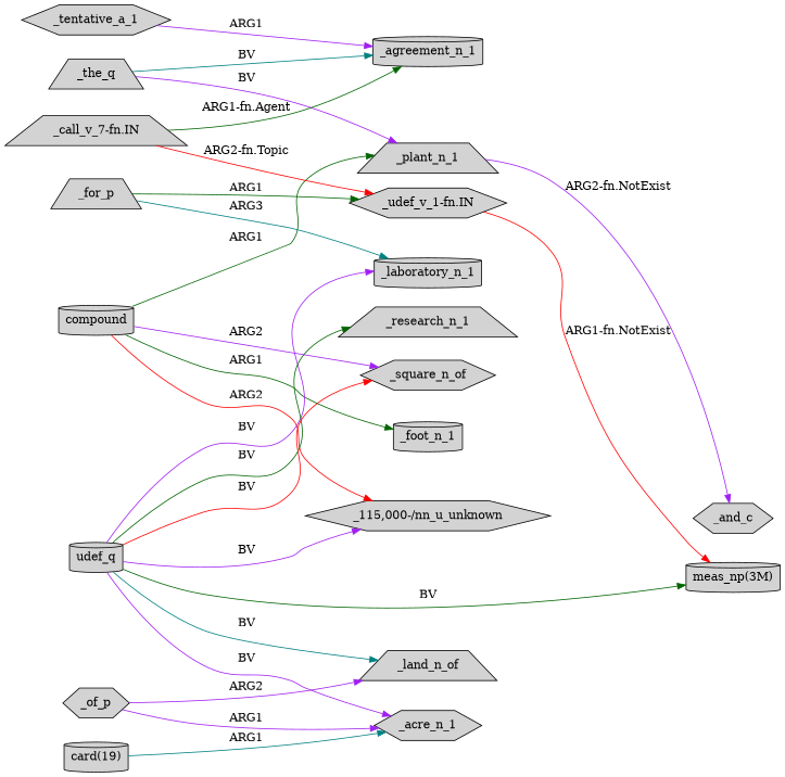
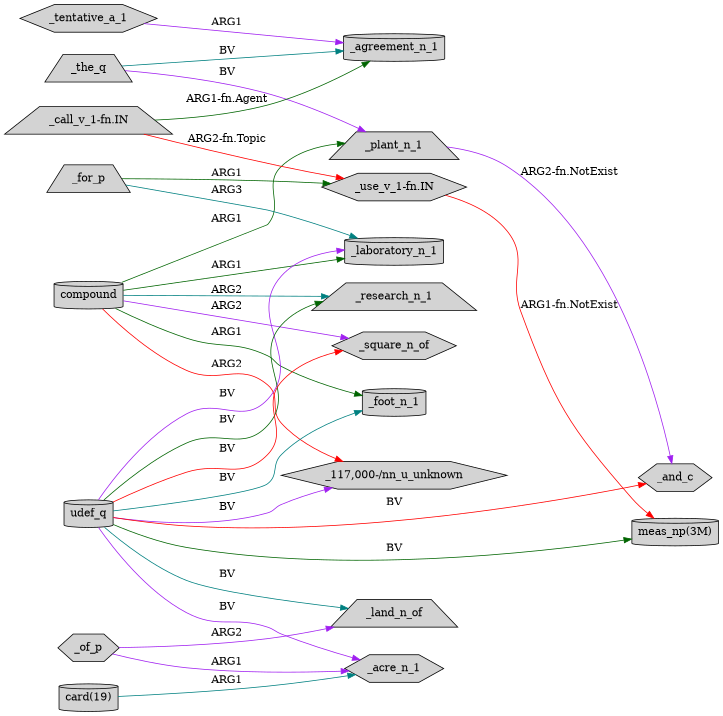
  digraph {
    rankdir=LR
    node [shape=hexagon style=filled]
    edge [color=purple]
-   "_115,000-/nn_u_unknown"
+   "_115,000-/nn_u_unknown" [label="_117,000-/nn_u_unknown"]
    compound [shape=cylinder]
    _plant_n_1 [shape=trapezium]
    _laboratory_n_1 [shape=cylinder]
    _research_n_1 [shape=trapezium]
    _square_n_of
    _foot_n_1 [shape=cylinder]
    _and_c
    _of_p
    _land_n_of [shape=trapezium]
    _acre_n_1
    _the_q [shape=trapezium]
    _agreement_n_1 [shape=cylinder]
    udef_q [shape=cylinder]
    "meas_np(3M)" [shape=cylinder]
-   "_call_v_1-fn.IN" [shape=trapezium label="_call_v_7-fn.IN"]
-   "_use_v_1-fn.IN" [label="_udef_v_1-fn.IN"]
+   "_call_v_1-fn.IN" [shape=trapezium]
+   "_use_v_1-fn.IN"
    "card(19)" [shape=cylinder]
    _for_p [shape=trapezium]
    _tentative_a_1
    compound -> "_115,000-/nn_u_unknown" [color=red label=ARG2]
    compound -> _plant_n_1 [color=darkgreen label=ARG1]
+   compound -> _laboratory_n_1 [color=darkgreen label=ARG1]
+   compound -> _research_n_1 [color=teal label=ARG2]
    compound -> _square_n_of [label=ARG2]
    compound -> _foot_n_1 [color=darkgreen label=ARG1]
    _plant_n_1 -> _and_c [label="ARG2-fn.NotExist"]
    _of_p -> _land_n_of [label=ARG2]
    _of_p -> _acre_n_1 [label=ARG1]
    _the_q -> _plant_n_1 [label=BV]
    _the_q -> _agreement_n_1 [color=teal label=BV]
    udef_q -> "_115,000-/nn_u_unknown" [label=BV]
    udef_q -> _laboratory_n_1 [label=BV]
    udef_q -> _research_n_1 [color=darkgreen label=BV]
    udef_q -> _square_n_of [color=red label=BV]
+   udef_q -> _foot_n_1 [color=teal label=BV]
+   udef_q -> _and_c [color=red label=BV]
    udef_q -> _land_n_of [color=teal label=BV]
    udef_q -> _acre_n_1 [label=BV]
    udef_q -> "meas_np(3M)" [color=darkgreen label=BV]
    "_call_v_1-fn.IN" -> _agreement_n_1 [color=darkgreen label="ARG1-fn.Agent"]
    "_call_v_1-fn.IN" -> "_use_v_1-fn.IN" [color=red label="ARG2-fn.Topic"]
    "_use_v_1-fn.IN" -> "meas_np(3M)" [color=red label="ARG1-fn.NotExist"]
    "card(19)" -> _acre_n_1 [color=teal label=ARG1]
    _for_p -> _laboratory_n_1 [color=teal label=ARG3]
    _for_p -> "_use_v_1-fn.IN" [color=darkgreen label=ARG1]
    _tentative_a_1 -> _agreement_n_1 [label=ARG1]
  }
